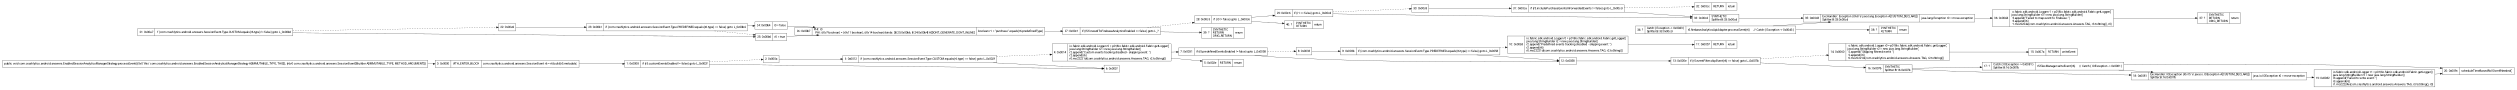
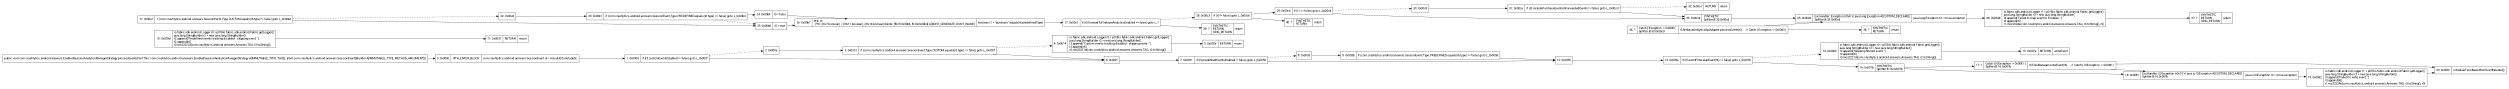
  digraph {
    fontname=Roboto
    rankdir=LR
    node [fontname=Roboto shape=record]
    edge [fontname=Roboto]
    n1 [label="{0\:\ 0x0000|MTH_ENTER_BLOCK\l|com.crashlytics.android.answers.SessionEvent r6 = r6.build(r5.metadata)\l}"]
    n2 [label="{1\:\ 0x0008|if (r5.customEventsEnabled != false) goto L_0x002f\l}"]
    n3 [label="{2\:\ 0x000a}"]
    n4 [label="{6\:\ 0x002f}"]
    n5 [label="{3\:\ 0x0012|if (com.crashlytics.android.answers.SessionEvent.Type.CUSTOM.equals(r6.type) == false) goto L_0x002f\l}"]
    n6 [label="{7\:\ 0x0031|if (r5.predefinedEventsEnabled != false) goto L_0x0058\l}"]
    n7 [label="{4\:\ 0x0014|io.fabric.sdk.android.Logger r0 = p018io.fabric.sdk.android.Fabric.getLogger()\ljava.lang.StringBuilder r2 = new java.lang.StringBuilder()\lr2.append(\"Custom events tracking disabled \- skipping event: \")\lr2.append(r6)\lr0.mo22221d(com.crashlytics.android.answers.Answers.TAG, r2.toString())\l}"]
    n8 [label="{5\:\ 0x002e|RETURN\l|return\l}"]
    n9 [label="{8\:\ 0x0033}"]
    n10 [label="{12\:\ 0x0058}"]
    n11 [label="{9\:\ 0x003b|if (com.crashlytics.android.answers.SessionEvent.Type.PREDEFINED.equals(r6.type) == false) goto L_0x0058\l}"]
    n12 [label="{13\:\ 0x005e|if (r5.eventFilter.skipEvent(r6) == false) goto L_0x007b\l}"]
    n13 [label="{10\:\ 0x003d|io.fabric.sdk.android.Logger r0 = p018io.fabric.sdk.android.Fabric.getLogger()\ljava.lang.StringBuilder r2 = new java.lang.StringBuilder()\lr2.append(\"Predefined events tracking disabled \- skipping event: \")\lr2.append(r6)\lr0.mo22221d(com.crashlytics.android.answers.Answers.TAG, r2.toString())\l}"]
    n14 [label="{11\:\ 0x0057|RETURN\l|return\l}"]
    n15 [label="{14\:\ 0x0060|io.fabric.sdk.android.Logger r0 = p018io.fabric.sdk.android.Fabric.getLogger()\ljava.lang.StringBuilder r2 = new java.lang.StringBuilder()\lr2.append(\"Skipping filtered event: \")\lr2.append(r6)\lr0.mo22221d(com.crashlytics.android.answers.Answers.TAG, r2.toString())\l}"]
    n16 [label="{16\:\ 0x007b|SYNTHETIC\lSplitter:B:16:0x007b\l}"]
    n17 [label="{15\:\ 0x007a|RETURN\l|writeEvent\l}"]
    n18 [label="{17\:\ ?|Catch:\{ IOException \-\> 0x0081 \}\lSplitter:B:16:0x007b\l|r5.filesManager.writeEvent(r6)     \/\/ Catch:\{ IOException \-\> 0x0081 \}\l}"]
    n19 [label="{18\:\ 0x0081|ExcHandler: IOException (r0v15 'e' java.io.IOException A[CUSTOM_DECLARE])\lSplitter:B:16:0x007b\l|java.io.IOException r0 = move\-exception\l}"]
    n20 [label="{20\:\ 0x009c|scheduleTimeBasedRollOverIfNeeded()\l}"]
    n21 [label="{19\:\ 0x0082|io.fabric.sdk.android.Logger r1 = p018io.fabric.sdk.android.Fabric.getLogger()\ljava.lang.StringBuilder r3 = new java.lang.StringBuilder()\lr3.append(\"Failed to write event: \")\lr3.append(r6)\lr1.mo22224e(com.crashlytics.android.answers.Answers.TAG, r3.toString(), r0)\l}"]
    n22 [label="{21\:\ 0x00a7|if (com.crashlytics.android.answers.SessionEvent.Type.CUSTOM.equals(r6.type) != false) goto L_0x00b6\l}"]
    n23 [label="{22\:\ 0x00a9}"]
    n24 [label="{25\:\ 0x00b6|r0 = true\l}"]
    n25 [label="{23\:\ 0x00b1|if (com.crashlytics.android.answers.SessionEvent.Type.PREDEFINED.equals(r6.type) == false) goto L_0x00b4\l}"]
    n26 [label="{26\:\ 0x00b7|PHI: r0 \l  PHI: (r0v7 boolean) = (r0v11 boolean), (r0v14 boolean) binds: [B:25:0x00b6, B:24:0x00b4] A[DONT_GENERATE, DONT_INLINE]\l|boolean r1 = \"purchase\".equals(r6.predefinedType)\l}"]
    n27 [label="{24\:\ 0x00b4|r0 = false\l}"]
    n28 [label="{27\:\ 0x00c1|if (r5.forwardToFirebaseAnalyticsEnabled == false) goto L_?\l}"]
    n29 [label="{28\:\ 0x00c3|if (r0 != false) goto L_0x00c6\l}"]
    n30 [label="{39\:\ ?|SYNTHETIC\lRETURN\lORIG_RETURN\l|return\l}"]
    n31 [label="{29\:\ 0x00c6|if (r1 == false) goto L_0x00cd\l}"]
    n32 [label="{40\:\ ?|SYNTHETIC\lRETURN\l|return\l}"]
    n33 [label="{30\:\ 0x00c8}"]
    n34 [label="{33\:\ 0x00cd|SYNTHETIC\lSplitter:B:33:0x00cd\l}"]
    n35 [label="{31\:\ 0x00ca|if (r5.includePurchaseEventsInForwardedEvents != false) goto L_0x00cd\l}"]
    n36 [label="{35\:\ 0x00d3|ExcHandler: Exception (r0v8 'e' java.lang.Exception A[CUSTOM_DECLARE])\lSplitter:B:33:0x00cd\l|java.lang.Exception r0 = move\-exception\l}"]
    n37 [label="{32\:\ 0x00cc|RETURN\l|return\l}"]
    n38 [label="{34\:\ ?|Catch:\{ Exception \-\> 0x00d3 \}\lSplitter:B:33:0x00cd\l|r5.firebaseAnalyticsApiAdapter.processEvent(r6)     \/\/ Catch:\{ Exception \-\> 0x00d3 \}\l}"]
    n39 [label="{38\:\ ?|SYNTHETIC\lRETURN\l|return\l}"]
    n40 [label="{36\:\ 0x00d4|io.fabric.sdk.android.Logger r1 = p018io.fabric.sdk.android.Fabric.getLogger()\ljava.lang.StringBuilder r3 = new java.lang.StringBuilder()\lr3.append(\"Failed to map event to Firebase: \")\lr3.append(r6)\lr1.mo22224e(com.crashlytics.android.answers.Answers.TAG, r3.toString(), r0)\l}"]
    n41 [label="{37\:\ ?|SYNTHETIC\lRETURN\lORIG_RETURN\l|return\l}"]
    n42 [label="{public void com.crashlytics.android.answers.EnabledSessionAnalyticsManagerStrategy.processEvent((r5v0 'this' com.crashlytics.android.answers.EnabledSessionAnalyticsManagerStrategy A[IMMUTABLE_TYPE, THIS]), (r6v0 com.crashlytics.android.answers.SessionEvent$Builder A[IMMUTABLE_TYPE, METHOD_ARGUMENT])) }"]
    n1 -> n2
    n2 -> n3 [style=dashed]
    n2 -> n4
    n3 -> n5
-   n7 -> n6
+   n4 -> n6
    n5 -> n4
    n5 -> n7 [style=dashed]
    n6 -> n9 [style=dashed]
    n6 -> n10
    n7 -> n8
    n9 -> n11
    n10 -> n12
    n11 -> n10
-   n11 -> n13 [style=dashed]
    n12 -> n15 [style=dashed]
    n12 -> n16
    n13 -> n14
    n15 -> n17
    n16 -> n18
    n16 -> n19
    n18 -> n19
    n18 -> n20
    n19 -> n21
    n21 -> n20
    n22 -> n23 [style=dashed]
    n22 -> n24
    n23 -> n25
    n24 -> n26
    n25 -> n24 [style=dashed]
    n25 -> n27
    n26 -> n28
    n27 -> n26
    n28 -> n29 [style=dashed]
    n28 -> n30
    n29 -> n31
    n29 -> n32 [style=solid]
    n31 -> n33 [style=dashed]
    n31 -> n34
    n33 -> n35
    n34 -> n36
    n35 -> n34
    n35 -> n37 [style=dashed]
    n36 -> n40
    n38 -> n36
    n38 -> n39
    n40 -> n41
    n42 -> n1
  }
